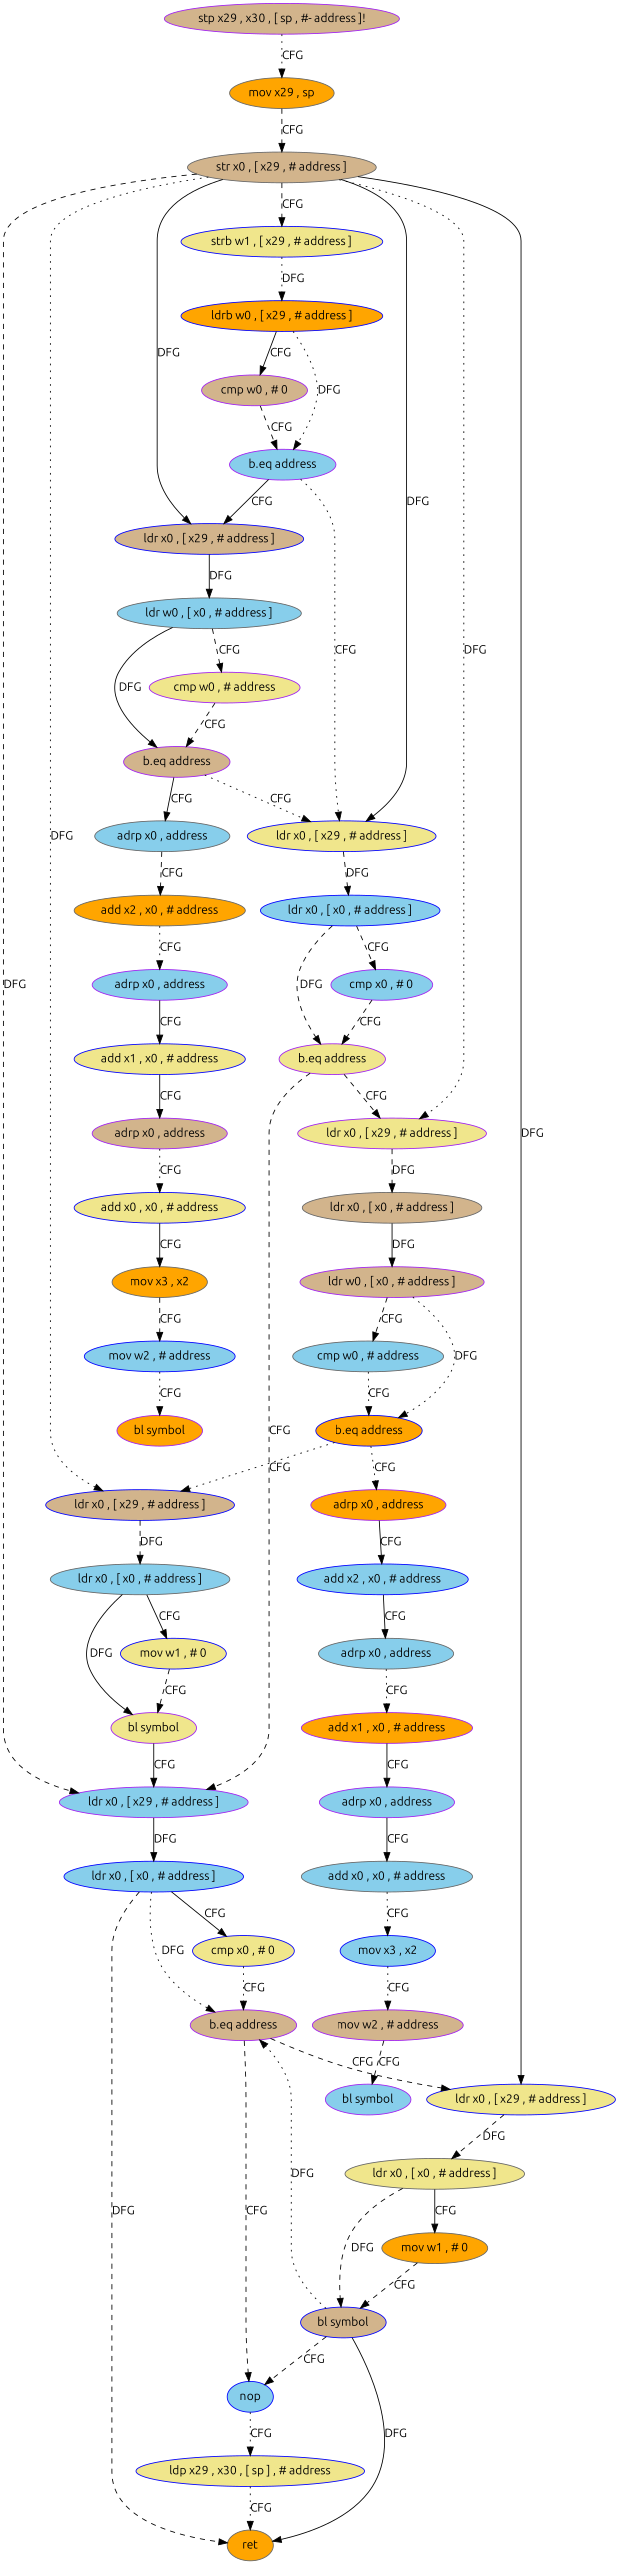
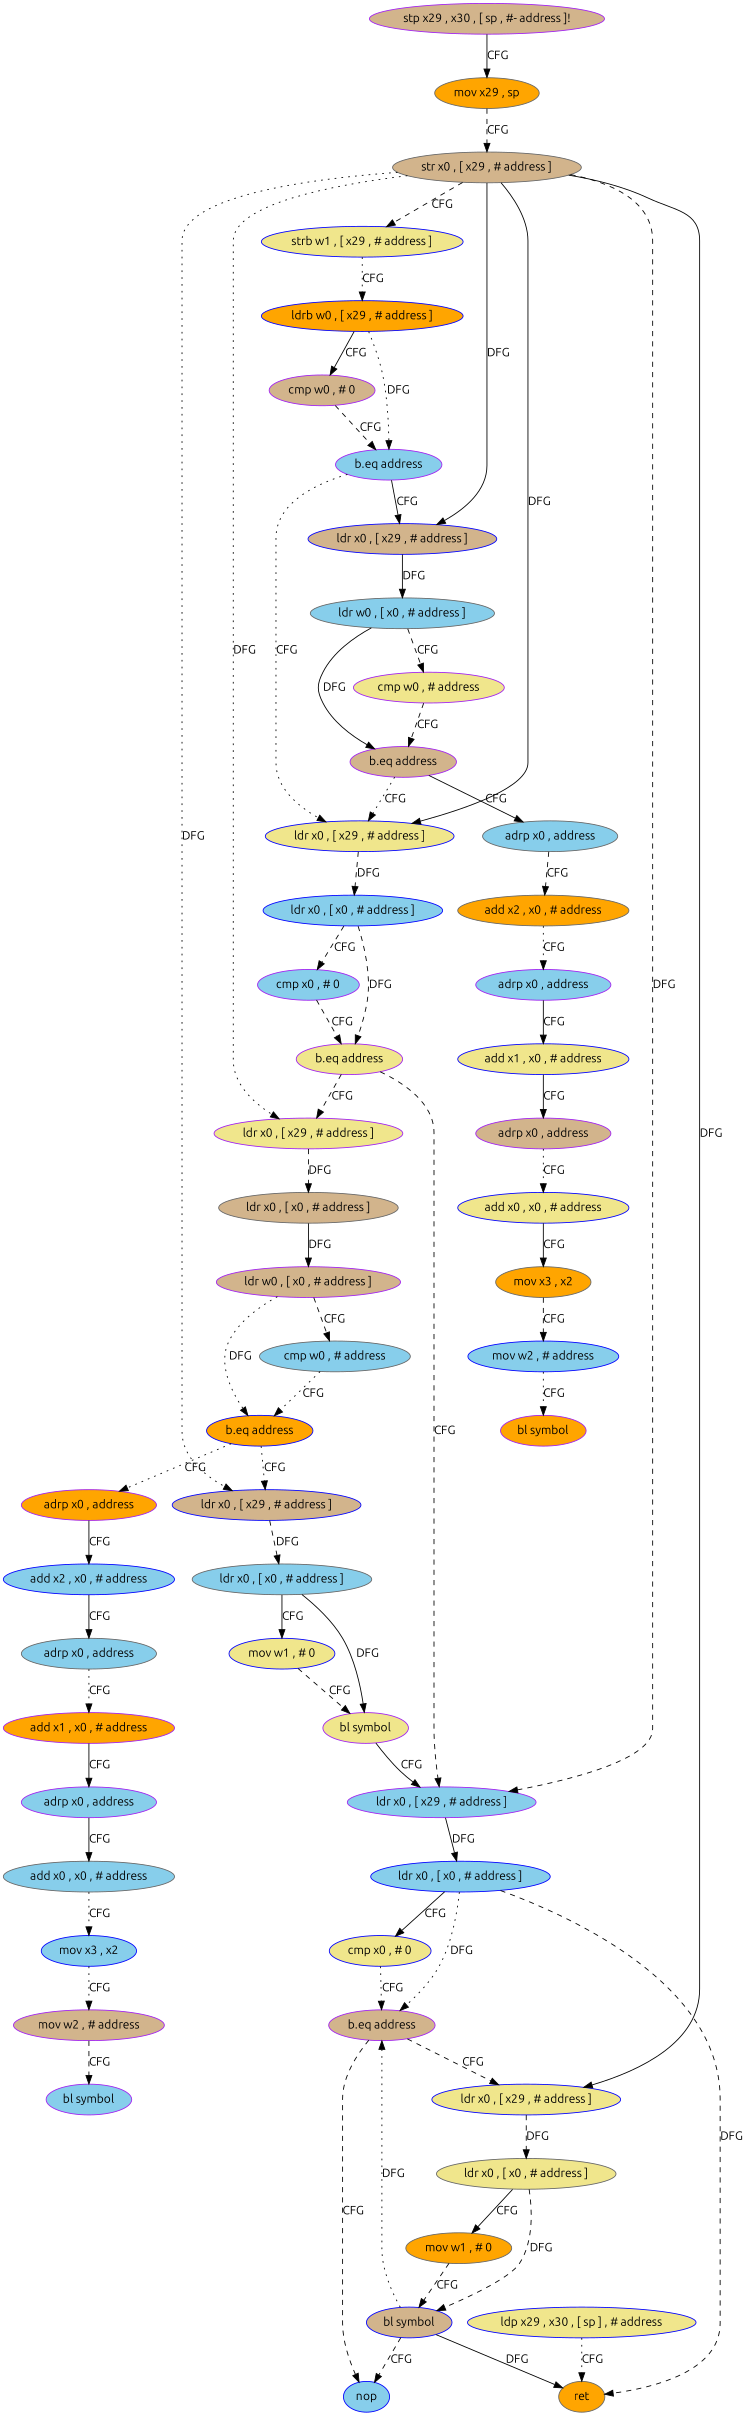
  digraph {
    fontname=Ubuntu
    node [color=purple fillcolor=skyblue fontname=Ubuntu style=filled]
    edge [fontname=Ubuntu style=dashed]
    n1 [fillcolor=tan label="stp x29 , x30 , [ sp , #- address ]!"]
    n2 [color=gray40 fillcolor=orange label="mov x29 , sp"]
    n3 [color=gray40 fillcolor=tan label="str x0 , [ x29 , # address ]"]
    n4 [color=blue fillcolor=khaki label="strb w1 , [ x29 , # address ]"]
    n5 [color=blue fillcolor=khaki label="ldr x0 , [ x29 , # address ]"]
    n6 [color=blue fillcolor=tan label="ldr x0 , [ x29 , # address ]"]
    n7 [label="ldr x0 , [ x29 , # address ]"]
    n8 [fillcolor=khaki label="ldr x0 , [ x29 , # address ]"]
    n9 [color=blue fillcolor=khaki label="ldr x0 , [ x29 , # address ]"]
    n10 [color=blue fillcolor=tan label="ldr x0 , [ x29 , # address ]"]
    n11 [color=blue fillcolor=orange label="ldrb w0 , [ x29 , # address ]"]
    n12 [color=blue label="ldr x0 , [ x0 , # address ]"]
    n13 [color=gray40 label="ldr w0 , [ x0 , # address ]"]
    n14 [color=blue label="ldr x0 , [ x0 , # address ]"]
    n15 [color=gray40 fillcolor=tan label="ldr x0 , [ x0 , # address ]"]
    n16 [color=gray40 fillcolor=khaki label="ldr x0 , [ x0 , # address ]"]
    n17 [color=gray40 label="ldr x0 , [ x0 , # address ]"]
    n18 [fillcolor=tan label="cmp w0 , # 0"]
    n19 [label="b.eq address"]
    n20 [label="cmp x0 , # 0"]
    n21 [fillcolor=khaki label="b.eq address"]
    n22 [fillcolor=khaki label="cmp w0 , # address"]
    n23 [fillcolor=tan label="b.eq address"]
    n24 [color=blue fillcolor=khaki label="cmp x0 , # 0"]
    n25 [fillcolor=tan label="b.eq address"]
    n26 [color=gray40 fillcolor=orange label=ret]
    n27 [fillcolor=tan label="ldr w0 , [ x0 , # address ]"]
    n28 [color=gray40 label="adrp x0 , address"]
    n29 [color=gray40 fillcolor=orange label="add x2 , x0 , # address"]
    n30 [label="adrp x0 , address"]
    n31 [color=blue label=nop]
    n32 [color=blue fillcolor=khaki label="ldp x29 , x30 , [ sp ] , # address"]
    n33 [color=gray40 fillcolor=orange label="mov w1 , # 0"]
    n34 [color=blue fillcolor=tan label="bl symbol"]
    n35 [color=gray40 label="cmp w0 , # address"]
    n36 [color=blue fillcolor=orange label="b.eq address"]
    n37 [fillcolor=orange label="adrp x0 , address"]
    n38 [color=blue label="add x2 , x0 , # address"]
    n39 [color=blue fillcolor=khaki label="mov w1 , # 0"]
    n40 [fillcolor=khaki label="bl symbol"]
    n41 [color=gray40 label="adrp x0 , address"]
    n42 [color=blue fillcolor=khaki label="add x1 , x0 , # address"]
    n43 [fillcolor=tan label="adrp x0 , address"]
    n44 [color=blue fillcolor=khaki label="add x0 , x0 , # address"]
    n45 [color=gray40 fillcolor=orange label="mov x3 , x2"]
    n46 [color=blue label="mov w2 , # address"]
    n47 [fillcolor=orange label="bl symbol"]
    n48 [fillcolor=orange label="add x1 , x0 , # address"]
    n49 [label="adrp x0 , address"]
    n50 [color=gray40 label="add x0 , x0 , # address"]
    n51 [color=blue label="mov x3 , x2"]
    n52 [fillcolor=tan label="mov w2 , # address"]
    n53 [label="bl symbol"]
-   n1 -> n2 [label=CFG style=dotted]
+   n1 -> n2 [label=CFG style=solid]
    n2 -> n3 [label=CFG]
    n3 -> n4 [label=CFG]
    n3 -> n5 [label=DFG style=solid]
    n3 -> n6 [label=DFG style=solid]
    n3 -> n7 [label=DFG]
    n3 -> n8 [label=DFG style=dotted]
    n3 -> n9 [label=DFG style=solid]
    n3 -> n10 [label=DFG style=dotted]
-   n4 -> n11 [label=DFG style=dotted]
+   n4 -> n11 [label=CFG style=dotted]
    n5 -> n12 [label=DFG]
    n6 -> n13 [label=DFG style=solid]
    n7 -> n14 [label=DFG style=solid]
    n8 -> n15 [label=DFG]
    n9 -> n16 [label=DFG]
    n10 -> n17 [label=DFG]
    n11 -> n18 [label=CFG style=solid]
    n11 -> n19 [label=DFG style=dotted]
    n12 -> n20 [label=CFG]
    n12 -> n21 [label=DFG]
    n13 -> n22 [label=CFG]
    n13 -> n23 [label=DFG style=solid]
    n14 -> n24 [label=CFG style=solid]
    n14 -> n25 [label=DFG style=dotted]
    n14 -> n26 [label=DFG]
    n15 -> n27 [label=DFG style=solid]
    n16 -> n33 [label=CFG style=solid]
    n16 -> n34 [label=DFG]
    n17 -> n39 [label=CFG style=solid]
    n17 -> n40 [label=DFG style=solid]
    n18 -> n19 [label=CFG]
    n19 -> n5 [label=CFG style=dotted]
    n19 -> n6 [label=CFG style=solid]
    n20 -> n21 [label=CFG]
    n21 -> n7 [label=CFG]
    n21 -> n8 [label=CFG]
    n22 -> n23 [label=CFG]
    n23 -> n5 [label=CFG style=dotted]
    n23 -> n28 [label=CFG style=solid]
    n24 -> n25 [label=CFG style=dotted]
    n25 -> n9 [label=CFG]
    n25 -> n31 [label=CFG]
    n27 -> n35 [label=CFG]
    n27 -> n36 [label=DFG style=dotted]
    n28 -> n29 [label=CFG]
    n29 -> n30 [label=CFG style=dotted]
    n30 -> n42 [label=CFG style=solid]
-   n31 -> n32 [label=CFG style=dotted]
    n32 -> n26 [label=CFG style=dotted]
    n33 -> n34 [label=CFG]
    n34 -> n25 [label=DFG style=dotted]
    n34 -> n26 [label=DFG style=solid]
    n34 -> n31 [label=CFG]
    n35 -> n36 [label=CFG style=dotted]
    n36 -> n10 [label=CFG style=dotted]
    n36 -> n37 [label=CFG style=dotted]
    n37 -> n38 [label=CFG style=solid]
    n38 -> n41 [label=CFG style=solid]
    n39 -> n40 [label=CFG]
    n40 -> n7 [label=CFG style=solid]
    n41 -> n48 [label=CFG style=dotted]
    n42 -> n43 [label=CFG style=solid]
    n43 -> n44 [label=CFG style=dotted]
    n44 -> n45 [label=CFG style=solid]
    n45 -> n46 [label=CFG]
    n46 -> n47 [label=CFG style=dotted]
    n48 -> n49 [label=CFG style=solid]
    n49 -> n50 [label=CFG style=solid]
    n50 -> n51 [label=CFG style=dotted]
    n51 -> n52 [label=CFG style=dotted]
    n52 -> n53 [label=CFG]
  }
